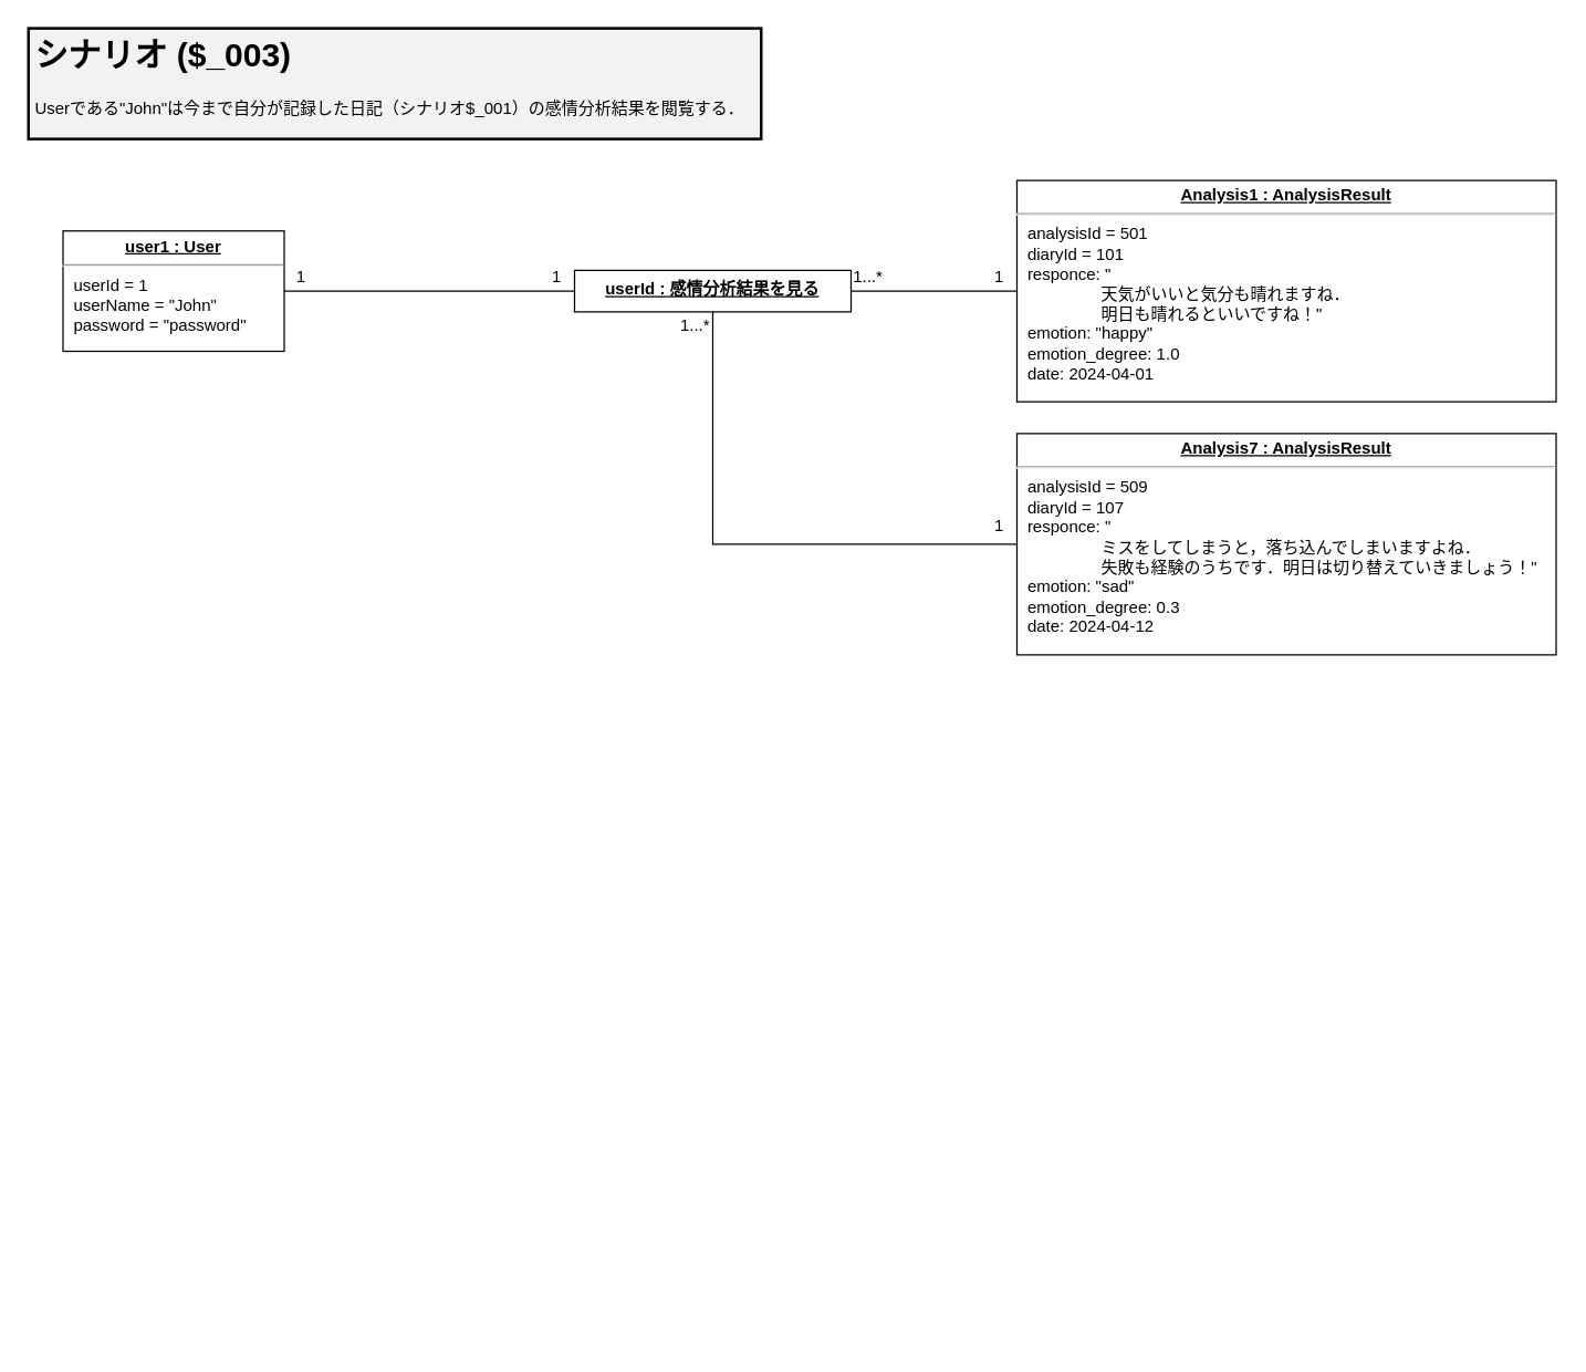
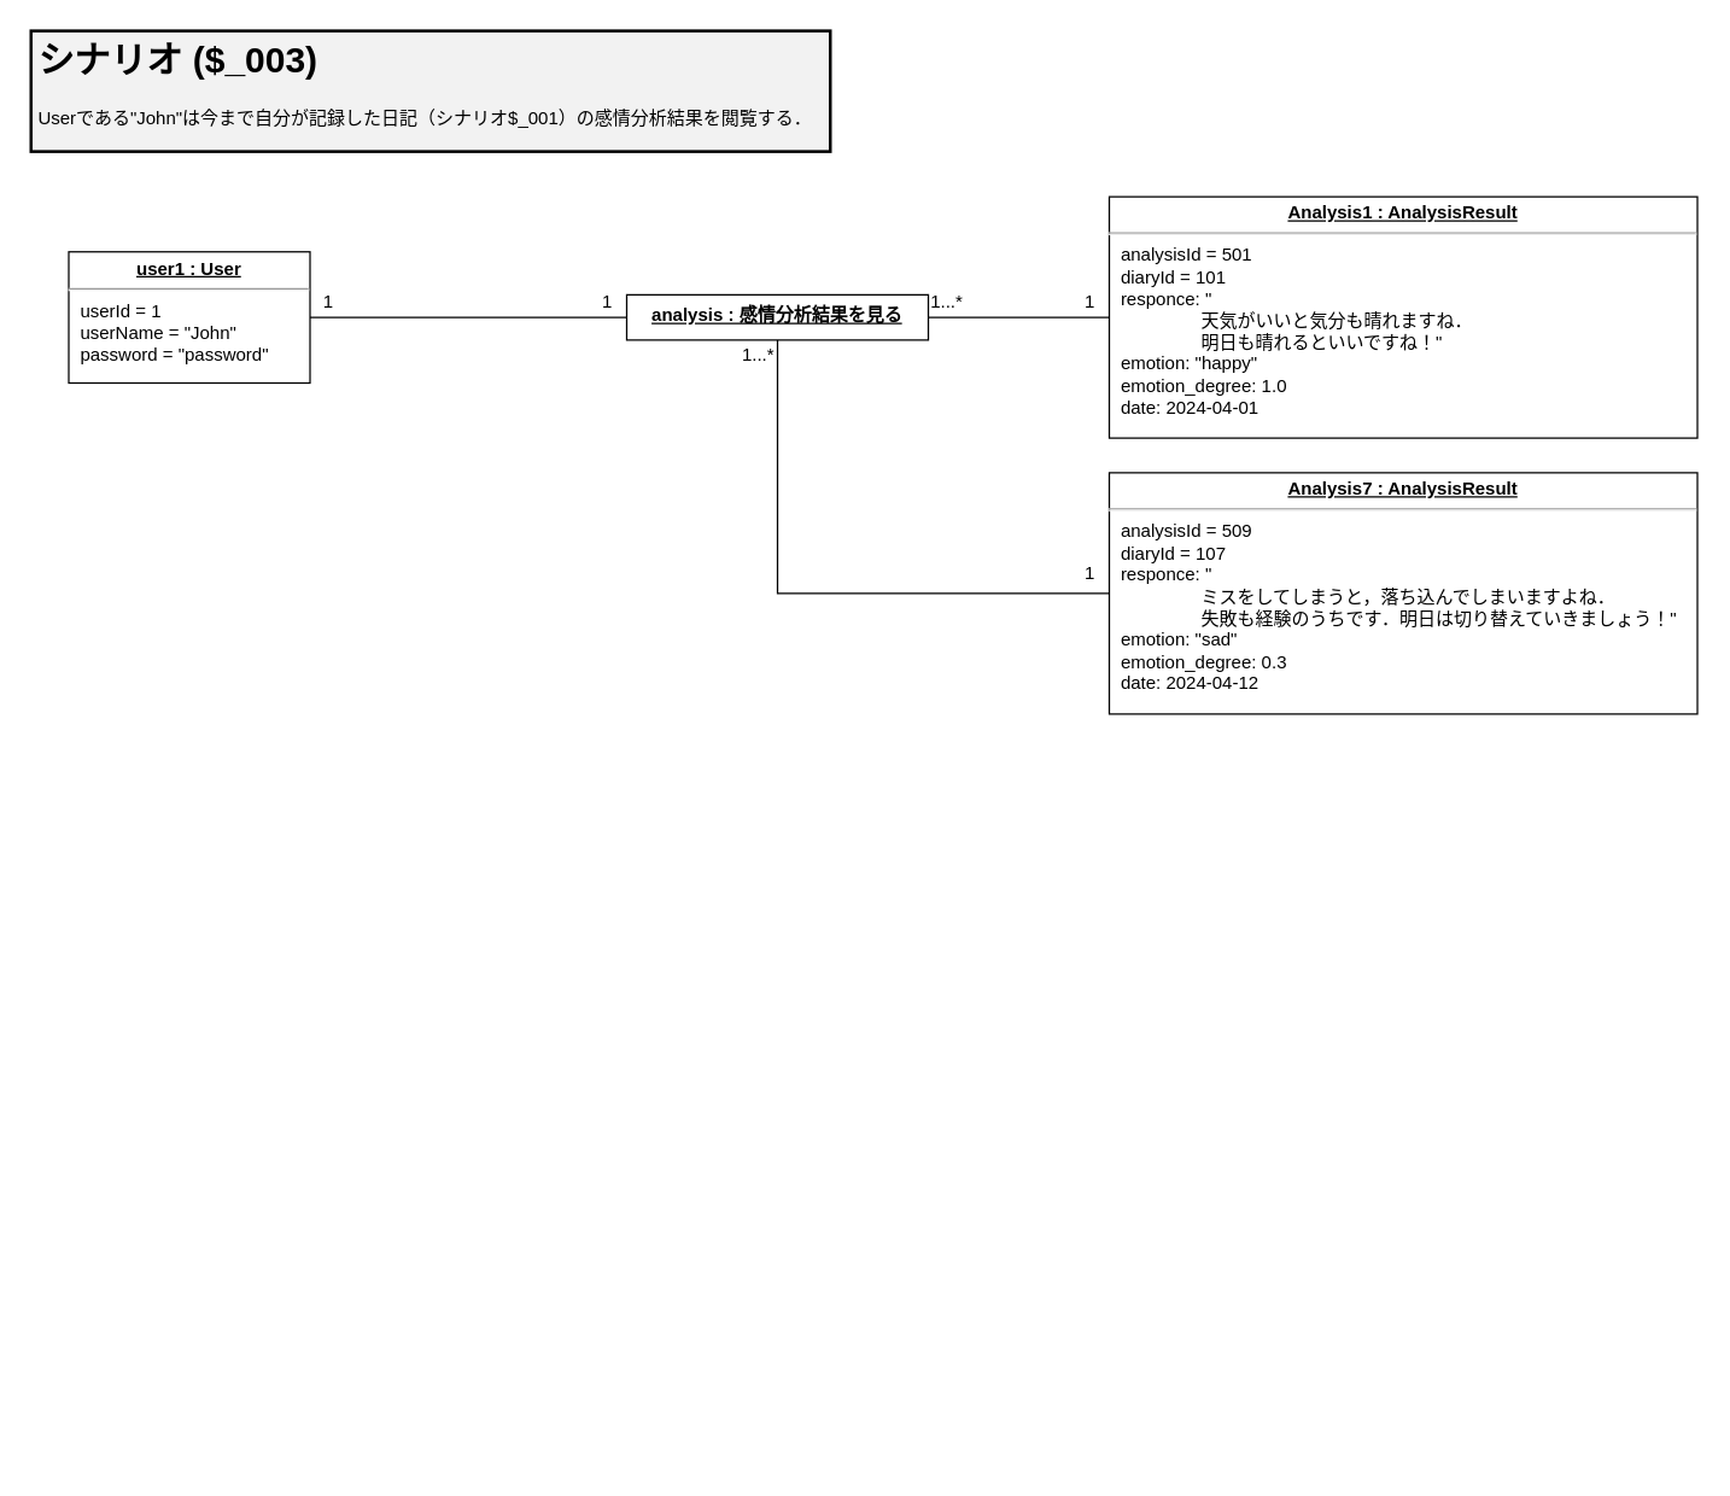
  <mxCell id="0" />
  <mxCell id="1" parent="0" />
  <mxCell id="2" style="edgeStyle=none;html=1;entryX=0;entryY=0.5;entryDx=0;entryDy=0;rounded=0;endArrow=none;endFill=0;" edge="1" parent="1" source="3" target="13"><mxGeometry relative="1" as="geometry" /></mxCell>
  <mxCell id="3" value="&lt;p style=&quot;margin:0px;margin-top:4px;text-align:center;text-decoration:underline;&quot;&gt;&lt;b&gt;user1 : User&lt;/b&gt;&lt;/p&gt;&lt;hr&gt;&lt;p style=&quot;margin:0px;margin-left:8px;&quot;&gt;userId = 1&lt;br&gt;userName = &quot;John&quot;&lt;br&gt;password = &quot;password&quot;&lt;/p&gt;" style="verticalAlign=top;align=left;overflow=fill;fontSize=12;fontFamily=Helvetica;html=1;" parent="1" vertex="1"><mxGeometry x="45" y="166.5" width="160" height="87" as="geometry" /></mxCell>
  <mxCell id="4" value="&lt;h1&gt;シナリオ ($_003)&lt;/h1&gt;&lt;p&gt;Userである&quot;John&quot;は今まで自分が記録した日記（シナリオ$_001）の感情分析結果を閲覧する．&lt;/p&gt;" style="text;html=1;strokeColor=default;fillColor=#F2F2F2;spacing=5;spacingTop=-20;whiteSpace=wrap;overflow=hidden;rounded=0;strokeWidth=2;gradientColor=none;fillStyle=auto;" parent="1" vertex="1"><mxGeometry x="20" y="20" width="530" height="80" as="geometry" /></mxCell>
  <mxCell id="5" style="edgeStyle=orthogonalEdgeStyle;rounded=0;html=1;exitX=0;exitY=0.5;exitDx=0;exitDy=0;entryX=-0.002;entryY=0.265;entryDx=0;entryDy=0;endArrow=none;endFill=0;entryPerimeter=0;" parent="1" edge="1"><mxGeometry relative="1" as="geometry"><Array as="points"><mxPoint x="455" y="290" /><mxPoint x="310" y="290" /><mxPoint x="310" y="790" /><mxPoint x="419" y="790" /></Array><mxPoint x="455" y="285" as="sourcePoint" /></mxGeometry></mxCell>
  <mxCell id="6" style="edgeStyle=orthogonalEdgeStyle;rounded=0;html=1;exitX=1;exitY=0.75;exitDx=0;exitDy=0;entryX=1;entryY=0.5;entryDx=0;entryDy=0;endArrow=none;endFill=0;" parent="1" edge="1"><mxGeometry relative="1" as="geometry"><Array as="points"><mxPoint x="745" y="330" /><mxPoint x="860" y="330" /><mxPoint x="860" y="600" /><mxPoint x="780" y="600" /></Array><mxPoint x="745" y="327.5" as="sourcePoint" /></mxGeometry></mxCell>
  <mxCell id="7" style="edgeStyle=orthogonalEdgeStyle;rounded=0;html=1;exitX=1;exitY=0.5;exitDx=0;exitDy=0;entryX=0.999;entryY=0.156;entryDx=0;entryDy=0;endArrow=none;endFill=0;entryPerimeter=0;" parent="1" edge="1"><mxGeometry relative="1" as="geometry"><Array as="points"><mxPoint x="745" y="290" /><mxPoint x="940" y="290" /><mxPoint x="940" y="970" /><mxPoint x="780" y="970" /></Array><mxPoint x="745" y="285" as="sourcePoint" /></mxGeometry></mxCell>
  <mxCell id="8" style="edgeStyle=orthogonalEdgeStyle;rounded=0;html=1;exitX=0;exitY=0.5;exitDx=0;exitDy=0;entryX=0;entryY=0.5;entryDx=0;entryDy=0;endArrow=none;endFill=0;" parent="1" edge="1"><mxGeometry relative="1" as="geometry"><Array as="points"><mxPoint x="455" y="320" /><mxPoint x="360" y="320" /><mxPoint x="360" y="420" /><mxPoint x="420" y="420" /></Array><mxPoint x="455" y="285" as="sourcePoint" /></mxGeometry></mxCell>
  <mxCell id="9" value="&lt;p style=&quot;margin:0px;margin-top:4px;text-align:center;text-decoration:underline;&quot;&gt;&lt;b&gt;Analysis1 : AnalysisResult&lt;/b&gt;&lt;/p&gt;&lt;hr&gt;&lt;p style=&quot;margin:0px;margin-left:8px;&quot;&gt;analysisId = 501&lt;/p&gt;&lt;p style=&quot;margin:0px;margin-left:8px;&quot;&gt;diaryId = 101&lt;/p&gt;&lt;p style=&quot;margin:0px;margin-left:8px;&quot;&gt;responce: &quot;&lt;/p&gt;&lt;p style=&quot;margin:0px;margin-left:8px;&quot;&gt;&lt;span style=&quot;white-space: pre;&quot;&gt;&#09;&lt;span style=&quot;white-space: pre;&quot;&gt;&#09;&lt;/span&gt;&lt;/span&gt;天気がいいと気分も晴れますね．&lt;/p&gt;&lt;p style=&quot;margin:0px;margin-left:8px;&quot;&gt;&lt;span style=&quot;white-space: pre;&quot;&gt;&#09;&lt;span style=&quot;white-space: pre;&quot;&gt;&#09;&lt;/span&gt;&lt;/span&gt;明日も晴れるといいですね！&quot;&lt;/p&gt;&lt;p style=&quot;margin:0px;margin-left:8px;&quot;&gt;emotion: &quot;happy&quot;&lt;/p&gt;&lt;p style=&quot;margin:0px;margin-left:8px;&quot;&gt;emotion_degree: 1.0&lt;/p&gt;&lt;p style=&quot;margin:0px;margin-left:8px;&quot;&gt;date: 2024-04-01&lt;/p&gt;" style="verticalAlign=top;align=left;overflow=fill;fontSize=12;fontFamily=Helvetica;html=1;" vertex="1" parent="1"><mxGeometry x="735" y="130" width="390" height="160" as="geometry" /></mxCell>
  <mxCell id="10" value="&lt;p style=&quot;margin:0px;margin-top:4px;text-align:center;text-decoration:underline;&quot;&gt;&lt;b&gt;Analysis7 : AnalysisResult&lt;/b&gt;&lt;/p&gt;&lt;hr&gt;&lt;p style=&quot;margin:0px;margin-left:8px;&quot;&gt;analysisId = 509&lt;/p&gt;&lt;p style=&quot;margin:0px;margin-left:8px;&quot;&gt;diaryId = 107&lt;/p&gt;&lt;p style=&quot;margin:0px;margin-left:8px;&quot;&gt;responce: &quot;&lt;/p&gt;&lt;p style=&quot;margin:0px;margin-left:8px;&quot;&gt;&lt;span style=&quot;white-space: pre;&quot;&gt;&#09;&lt;span style=&quot;white-space: pre;&quot;&gt;&#09;&lt;/span&gt;ミス&lt;/span&gt;をしてしまうと，落ち込んでしまいますよね．&lt;/p&gt;&lt;p style=&quot;margin:0px;margin-left:8px;&quot;&gt;&lt;span style=&quot;background-color: initial;&quot;&gt;&lt;span style=&quot;white-space: pre;&quot;&gt;&#09;&lt;/span&gt;&lt;span style=&quot;white-space: pre;&quot;&gt;&#09;&lt;/span&gt;失敗も経験のうちです．明日は切り替えていきましょう！&quot;&lt;/span&gt;&lt;/p&gt;&lt;p style=&quot;margin:0px;margin-left:8px;&quot;&gt;emotion: &quot;sad&quot;&lt;/p&gt;&lt;p style=&quot;margin:0px;margin-left:8px;&quot;&gt;emotion_degree: 0.3&lt;/p&gt;&lt;p style=&quot;margin:0px;margin-left:8px;&quot;&gt;date: 2024-04-12&lt;/p&gt;" style="verticalAlign=top;align=left;overflow=fill;fontSize=12;fontFamily=Helvetica;html=1;" vertex="1" parent="1"><mxGeometry x="735" y="313" width="390" height="160" as="geometry" /></mxCell>
  <mxCell id="11" style="edgeStyle=none;rounded=0;html=1;entryX=0;entryY=0.5;entryDx=0;entryDy=0;endArrow=none;endFill=0;" edge="1" parent="1" source="13" target="9"><mxGeometry relative="1" as="geometry" /></mxCell>
  <mxCell id="12" style="edgeStyle=orthogonalEdgeStyle;rounded=0;html=1;entryX=0;entryY=0.5;entryDx=0;entryDy=0;endArrow=none;endFill=0;exitX=0.5;exitY=1;exitDx=0;exitDy=0;" edge="1" parent="1" source="13" target="10"><mxGeometry relative="1" as="geometry" /></mxCell>
- <mxCell id="13" value="&lt;p style=&quot;margin: 4px 0px 0px; text-decoration: underline; line-height: 180%;&quot;&gt;&lt;b&gt;userId : 感情分析結果を見る&lt;/b&gt;&lt;/p&gt;" style="verticalAlign=middle;align=center;overflow=fill;fontSize=12;fontFamily=Helvetica;html=1;" vertex="1" parent="1"><mxGeometry x="415" y="195" width="200" height="30" as="geometry" /></mxCell>
+ <mxCell id="13" value="&lt;p style=&quot;margin: 4px 0px 0px; text-decoration: underline; line-height: 180%;&quot;&gt;&lt;b&gt;analysis : 感情分析結果を見る&lt;/b&gt;&lt;/p&gt;" style="verticalAlign=middle;align=center;overflow=fill;fontSize=12;fontFamily=Helvetica;html=1;" vertex="1" parent="1"><mxGeometry x="415" y="195" width="200" height="30" as="geometry" /></mxCell>
  <mxCell id="14" value="1" style="text;html=1;strokeColor=none;fillColor=none;align=center;verticalAlign=middle;whiteSpace=wrap;rounded=0;" vertex="1" parent="1"><mxGeometry x="205" y="190" width="25" height="20" as="geometry" /></mxCell>
  <mxCell id="15" value="1" style="text;html=1;strokeColor=none;fillColor=none;align=center;verticalAlign=middle;whiteSpace=wrap;rounded=0;" vertex="1" parent="1"><mxGeometry x="390" y="190" width="25" height="20" as="geometry" /></mxCell>
  <mxCell id="16" value="1...*" style="text;html=1;strokeColor=none;fillColor=none;align=center;verticalAlign=middle;whiteSpace=wrap;rounded=0;" vertex="1" parent="1"><mxGeometry x="490" y="225" width="25" height="20" as="geometry" /></mxCell>
  <mxCell id="17" value="1" style="text;html=1;strokeColor=none;fillColor=none;align=center;verticalAlign=middle;whiteSpace=wrap;rounded=0;" vertex="1" parent="1"><mxGeometry x="710" y="370" width="25" height="20" as="geometry" /></mxCell>
  <mxCell id="18" value="1" style="text;html=1;strokeColor=none;fillColor=none;align=center;verticalAlign=middle;whiteSpace=wrap;rounded=0;" vertex="1" parent="1"><mxGeometry x="710" y="190" width="25" height="20" as="geometry" /></mxCell>
  <mxCell id="19" value="1...*" style="text;html=1;strokeColor=none;fillColor=none;align=center;verticalAlign=middle;whiteSpace=wrap;rounded=0;" vertex="1" parent="1"><mxGeometry x="615" y="190" width="25" height="20" as="geometry" /></mxCell>
